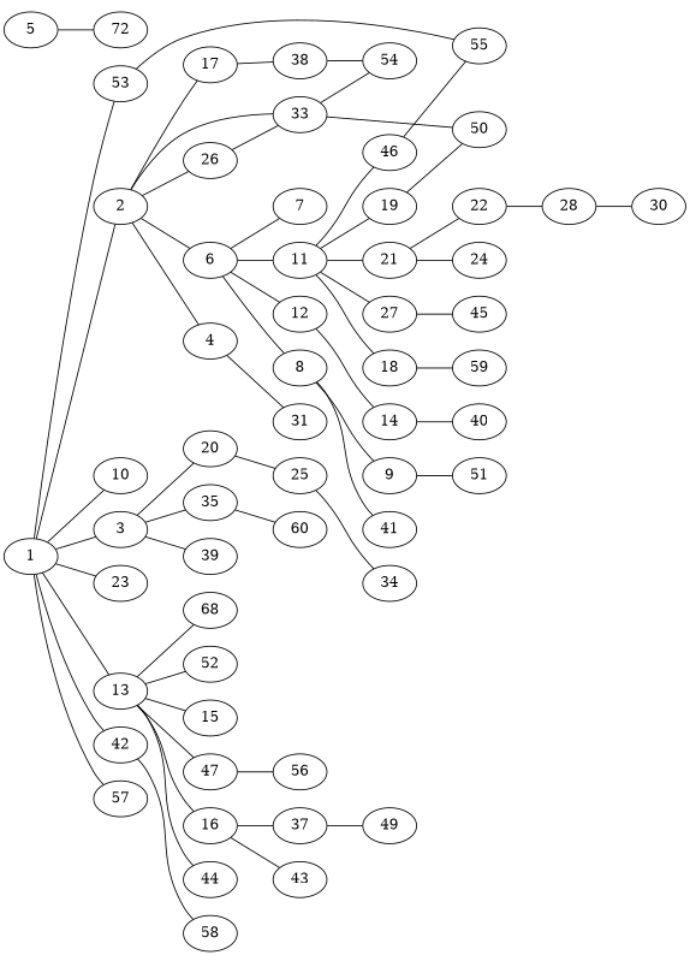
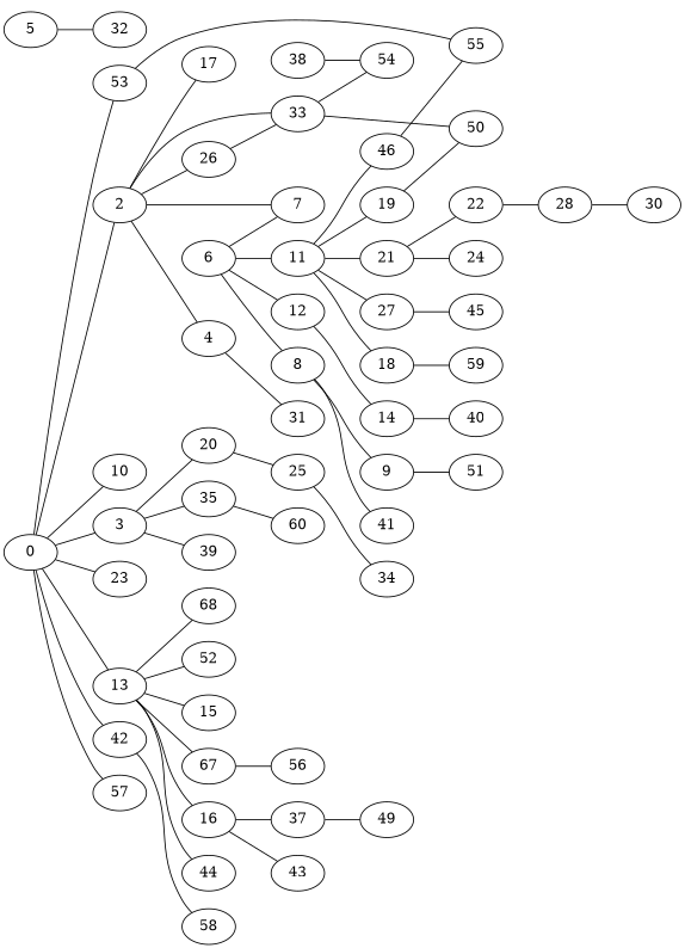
  graph {
    rankdir=LR
-   1
+   1 [label=0]
    2
    3
    10
    13
    23
    42
    53
    57
    4
    6
    17
    26
    33
    20
    35
    39
    15
    16
    44
-   47
+   47 [label=67]
    n22 [label=68]
    52
    58
    55
    31
    5
-   32 [label=72]
+   32
    7
    8
    11
    12
    38
    25
    60
    37
    43
    56
    9
    41
    18
    19
    21
    27
    46
    14
    54
    50
    34
    51
    59
    22
    24
    45
    40
    28
    49
    30
    1 -- 2
    1 -- 3
    1 -- 10
    1 -- 13
    1 -- 23
    1 -- 42
    1 -- 53
    1 -- 57
    2 -- 4
-   2 -- 6
+   2 -- 7
    2 -- 17
    2 -- 26
    2 -- 33
    3 -- 20
    3 -- 35
    3 -- 39
    13 -- 15
    13 -- 16
    13 -- 44
    13 -- 47
    13 -- n22
    13 -- 52
    42 -- 58
    53 -- 55
    4 -- 31
    6 -- 7
    6 -- 8
    6 -- 11
    6 -- 12
-   17 -- 38
    26 -- 33
    33 -- 54
    33 -- 50
    20 -- 25
    35 -- 60
    16 -- 37
    16 -- 43
    47 -- 56
    5 -- 32
    8 -- 9
    8 -- 41
    11 -- 18
    11 -- 19
    11 -- 21
    11 -- 27
    11 -- 46
    12 -- 14
    38 -- 54
    25 -- 34
    37 -- 49
    9 -- 51
    18 -- 59
    19 -- 50
    21 -- 22
    21 -- 24
    27 -- 45
    46 -- 55
    14 -- 40
    22 -- 28
    28 -- 30
  }
